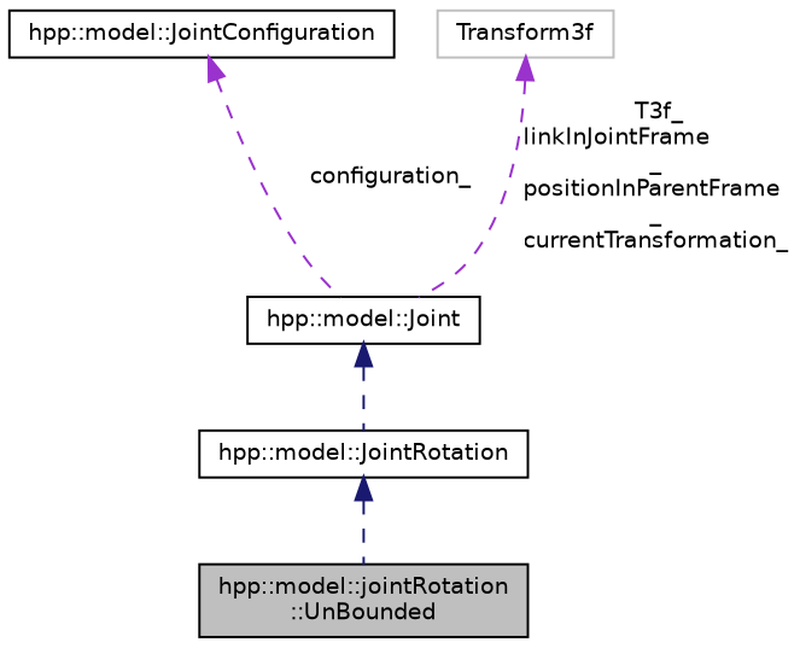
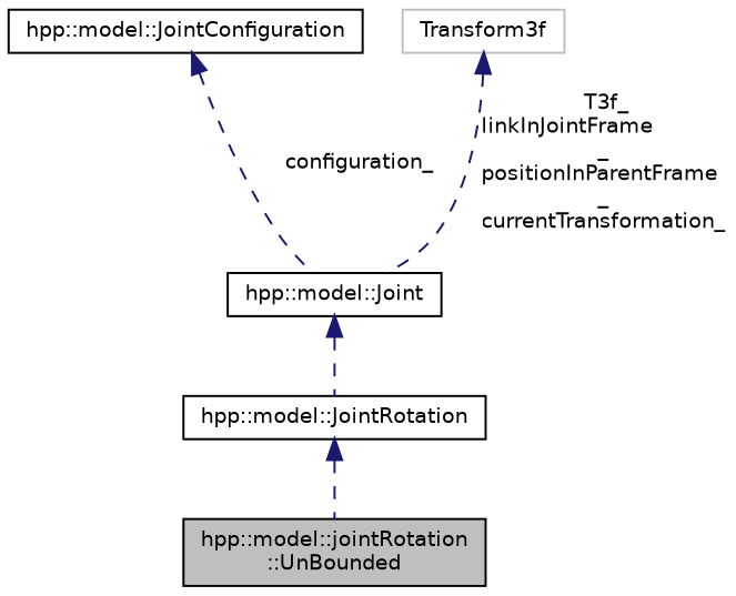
  digraph {
    node [color=black fillcolor=white fontname=Helvetica fontsize=10 shape=record style=filled]
    edge [color=midnightblue dir=back fontname=Helvetica fontsize=10 labelfontname=Helvetica labelfontsize=10 style=dashed]
    n1 [fillcolor=grey75 fontcolor=black height=0.2 label="hpp::model::jointRotation\l::UnBounded" width=0.4]
    n2 [height=0.2 label="hpp::model::JointRotation" width=0.4]
    n3 [height=0.2 label="hpp::model::Joint" width=0.4]
    n4 [height=0.2 label="hpp::model::JointConfiguration" width=0.4]
    n5 [color=grey75 height=0.2 label=Transform3f width=0.4]
    n2 -> n1
    n3 -> n2
-   n4 -> n3 [color=darkorchid3 label=" configuration_"]
-   n5 -> n3 [color=darkorchid3 label=" T3f_\nlinkInJointFrame\l_\npositionInParentFrame\l_\ncurrentTransformation_"]
+   n4 -> n3 [label=" configuration_"]
+   n5 -> n3 [label=" T3f_\nlinkInJointFrame\l_\npositionInParentFrame\l_\ncurrentTransformation_"]
  }
